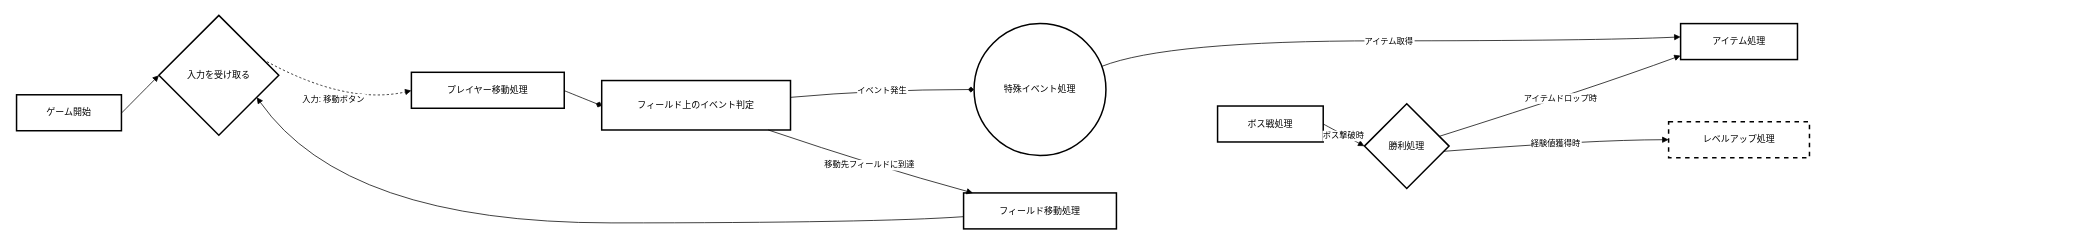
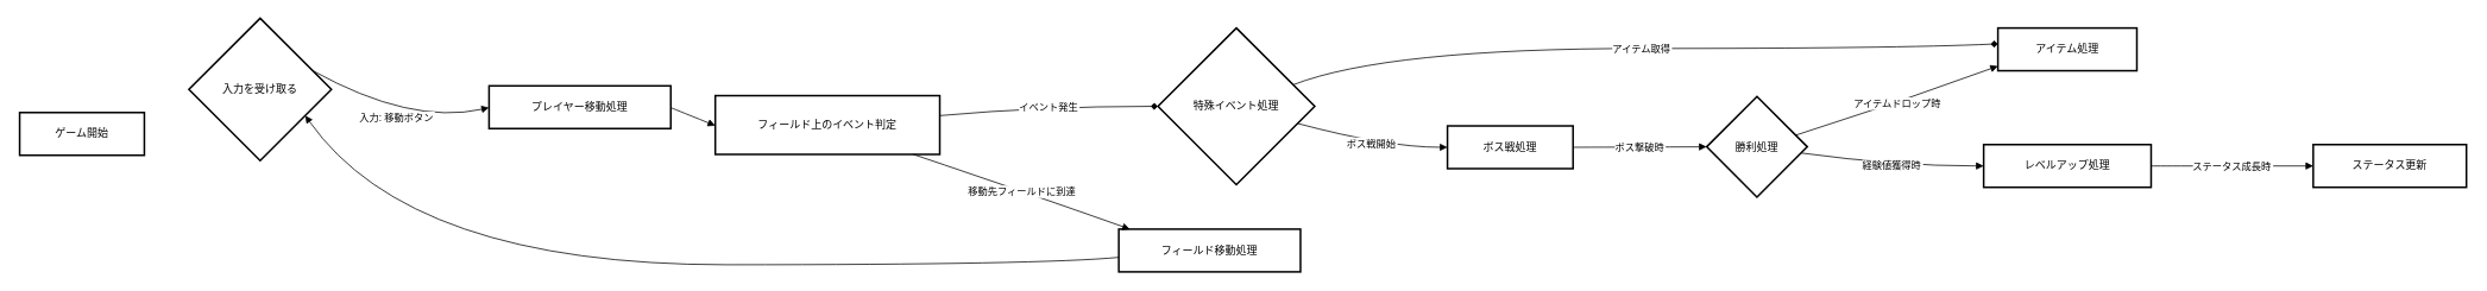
  <mxCell id="0" />
  <mxCell id="1" parent="0" />
  <mxCell id="2" value="ゲーム開始" style="whiteSpace=wrap;strokeWidth=2;" vertex="1" parent="1"><mxGeometry x="20" y="126" width="140" height="48" as="geometry" /></mxCell>
  <mxCell id="3" value="入力を受け取る" style="rhombus;strokeWidth=2;whiteSpace=wrap;" vertex="1" parent="1"><mxGeometry x="210" y="20" width="160" height="160" as="geometry" /></mxCell>
  <mxCell id="4" value="プレイヤー移動処理" style="whiteSpace=wrap;strokeWidth=2;" vertex="1" parent="1"><mxGeometry x="547" y="96" width="204" height="48" as="geometry" /></mxCell>
  <mxCell id="5" value="フィールド上のイベント判定" style="whiteSpace=wrap;strokeWidth=2;" vertex="1" parent="1"><mxGeometry x="801" y="107" width="252" height="66" as="geometry" /></mxCell>
- <mxCell id="6" value="特殊イベント処理" style="ellipse;strokeWidth=2;whiteSpace=wrap;" vertex="1" parent="1"><mxGeometry x="1298" y="31" width="176" height="176" as="geometry" /></mxCell>
+ <mxCell id="6" value="特殊イベント処理" style="rhombus;strokeWidth=2;whiteSpace=wrap;" vertex="1" parent="1"><mxGeometry x="1298" y="31" width="176" height="176" as="geometry" /></mxCell>
  <mxCell id="7" value="ボス戦処理" style="whiteSpace=wrap;strokeWidth=2;" vertex="1" parent="1"><mxGeometry x="1623" y="141" width="141" height="48" as="geometry" /></mxCell>
  <mxCell id="8" value="アイテム処理" style="whiteSpace=wrap;strokeWidth=2;" vertex="1" parent="1"><mxGeometry x="2241" y="31" width="156" height="48" as="geometry" /></mxCell>
- <mxCell id="9" value="フィールド移動処理" style="whiteSpace=wrap;strokeWidth=2;" vertex="1" parent="1"><mxGeometry x="1284" y="257" width="204" height="48" as="geometry" /></mxCell>
- <mxCell id="10" value="勝利処理" style="rhombus;strokeWidth=2;whiteSpace=wrap;" vertex="1" parent="1"><mxGeometry x="1819" y="138" width="113" height="113" as="geometry" /></mxCell>
- <mxCell id="11" value="レベルアップ処理" style="whiteSpace=wrap;strokeWidth=2;dashed=1;" vertex="1" parent="1"><mxGeometry x="2225" y="162" width="188" height="48" as="geometry" /></mxCell>
- <mxCell id="13" value="" style="curved=1;startArrow=none;endArrow=block;exitX=1;exitY=0.51;entryX=0;entryY=0.5;" edge="1" parent="1" source="2" target="3"><mxGeometry relative="1" as="geometry"><Array as="points" /></mxGeometry></mxCell>
- <mxCell id="14" value="入力: 移動ボタン" style="curved=1;startArrow=none;endArrow=block;exitX=1;exitY=0.32;entryX=0;entryY=0.51;dashed=1;" edge="1" parent="1" source="3" target="4"><mxGeometry relative="1" as="geometry"><Array as="points"><mxPoint x="459" y="140" /></Array></mxGeometry></mxCell>
- <mxCell id="15" value="" style="curved=1;startArrow=none;endArrow=diamond;exitX=1;exitY=0.51;entryX=0;entryY=0.51;" edge="1" parent="1" source="4" target="5"><mxGeometry relative="1" as="geometry"><Array as="points" /></mxGeometry></mxCell>
+ <mxCell id="9" value="フィールド移動処理" style="whiteSpace=wrap;strokeWidth=2;" vertex="1" parent="1"><mxGeometry x="1254" y="257" width="204" height="48" as="geometry" /></mxCell>
+ <mxCell id="10" value="勝利処理" style="rhombus;strokeWidth=2;whiteSpace=wrap;" vertex="1" parent="1"><mxGeometry x="1914" y="108" width="113" height="113" as="geometry" /></mxCell>
+ <mxCell id="11" value="レベルアップ処理" style="whiteSpace=wrap;strokeWidth=2;" vertex="1" parent="1"><mxGeometry x="2225" y="162" width="188" height="48" as="geometry" /></mxCell>
+ <mxCell id="12" value="ステータス更新" style="whiteSpace=wrap;strokeWidth=2;" vertex="1" parent="1"><mxGeometry x="2595" y="162" width="172" height="48" as="geometry" /></mxCell>
+ <mxCell id="14" value="入力: 移動ボタン" style="curved=1;startArrow=none;endArrow=block;exitX=1;exitY=0.32;entryX=0;entryY=0.51;" edge="1" parent="1" source="3" target="4"><mxGeometry relative="1" as="geometry"><Array as="points"><mxPoint x="459" y="140" /></Array></mxGeometry></mxCell>
+ <mxCell id="15" value="" style="curved=1;startArrow=none;endArrow=block;exitX=1;exitY=0.51;entryX=0;entryY=0.51;" edge="1" parent="1" source="4" target="5"><mxGeometry relative="1" as="geometry"><Array as="points" /></mxGeometry></mxCell>
  <mxCell id="16" value="イベント発生" style="curved=1;startArrow=none;endArrow=diamond;exitX=1;exitY=0.34;entryX=0;entryY=0.5;" edge="1" parent="1" source="5" target="6"><mxGeometry relative="1" as="geometry"><Array as="points"><mxPoint x="1168" y="119" /></Array></mxGeometry></mxCell>
- <mxCell id="18" value="アイテム取得" style="curved=1;startArrow=none;endArrow=block;exitX=1;exitY=0.31;entryX=0;entryY=0.37;" edge="1" parent="1" source="6" target="8"><mxGeometry relative="1" as="geometry"><Array as="points"><mxPoint x="1555" y="54" /><mxPoint x="2126" y="54" /></Array></mxGeometry></mxCell>
+ <mxCell id="17" value="ボス戦開始" style="curved=1;startArrow=none;endArrow=block;exitX=1;exitY=0.64;entryX=0;entryY=0.5;" edge="1" parent="1" source="6" target="7"><mxGeometry relative="1" as="geometry"><Array as="points"><mxPoint x="1555" y="165" /></Array></mxGeometry></mxCell>
+ <mxCell id="18" value="アイテム取得" style="curved=1;startArrow=none;endArrow=diamond;exitX=1;exitY=0.31;entryX=0;entryY=0.37;" edge="1" parent="1" source="6" target="8"><mxGeometry relative="1" as="geometry"><Array as="points"><mxPoint x="1555" y="54" /><mxPoint x="2126" y="54" /></Array></mxGeometry></mxCell>
  <mxCell id="19" value="移動先フィールドに到達" style="curved=1;startArrow=none;endArrow=block;exitX=0.89;exitY=1.01;entryX=0.07;entryY=0.01;" edge="1" parent="1" source="5" target="9"><mxGeometry relative="1" as="geometry"><Array as="points"><mxPoint x="1168" y="222" /></Array></mxGeometry></mxCell>
  <mxCell id="20" value="" style="curved=1;startArrow=none;endArrow=block;exitX=0;exitY=0.66;entryX=1;entryY=0.79;" edge="1" parent="1" source="9" target="3"><mxGeometry relative="1" as="geometry"><Array as="points"><mxPoint x="1168" y="297" /><mxPoint x="459" y="297" /></Array></mxGeometry></mxCell>
  <mxCell id="21" value="ボス撃破時" style="curved=1;startArrow=none;endArrow=block;exitX=1;exitY=0.5;entryX=0;entryY=0.5;" edge="1" parent="1" source="7" target="10"><mxGeometry relative="1" as="geometry"><Array as="points" /></mxGeometry></mxCell>
  <mxCell id="22" value="経験値獲得時" style="curved=1;startArrow=none;endArrow=block;exitX=1;exitY=0.57;entryX=0;entryY=0.5;" edge="1" parent="1" source="10" target="11"><mxGeometry relative="1" as="geometry"><Array as="points"><mxPoint x="2126" y="186" /></Array></mxGeometry></mxCell>
+ <mxCell id="23" value="ステータス成長時" style="curved=1;startArrow=none;endArrow=block;exitX=1;exitY=0.5;entryX=0;entryY=0.5;" edge="1" parent="1" source="11" target="12"><mxGeometry relative="1" as="geometry"><Array as="points" /></mxGeometry></mxCell>
  <mxCell id="24" value="アイテムドロップ時" style="curved=1;startArrow=none;endArrow=block;exitX=1;exitY=0.35;entryX=0;entryY=0.89;" edge="1" parent="1" source="10" target="8"><mxGeometry relative="1" as="geometry"><Array as="points"><mxPoint x="2126" y="116" /></Array></mxGeometry></mxCell>
